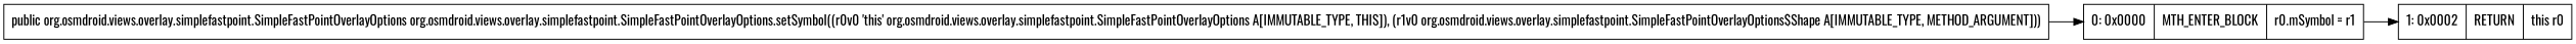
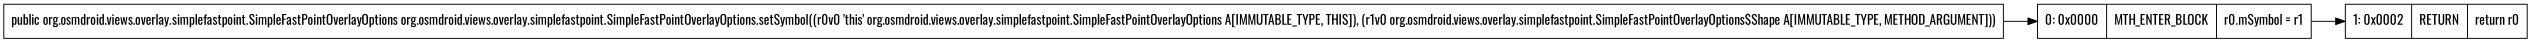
  digraph {
    rankdir=LR
    fontname=Oswald
    node [shape=record fontname=Oswald]
    edge [fontname=Oswald]
    n1 [label="{0\:\ 0x0000|MTH_ENTER_BLOCK\l|r0.mSymbol = r1\l}"]
-   n2 [label="{1\:\ 0x0002|RETURN\l|this r0\l}"]
+   n2 [label="{1\:\ 0x0002|RETURN\l|return r0\l}"]
    n3 [label="{public org.osmdroid.views.overlay.simplefastpoint.SimpleFastPointOverlayOptions org.osmdroid.views.overlay.simplefastpoint.SimpleFastPointOverlayOptions.setSymbol((r0v0 'this' org.osmdroid.views.overlay.simplefastpoint.SimpleFastPointOverlayOptions A[IMMUTABLE_TYPE, THIS]), (r1v0 org.osmdroid.views.overlay.simplefastpoint.SimpleFastPointOverlayOptions$Shape A[IMMUTABLE_TYPE, METHOD_ARGUMENT])) }"]
    n1 -> n2
    n3 -> n1
  }
